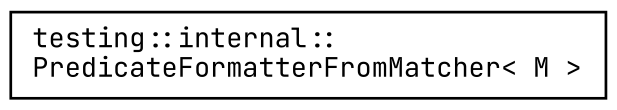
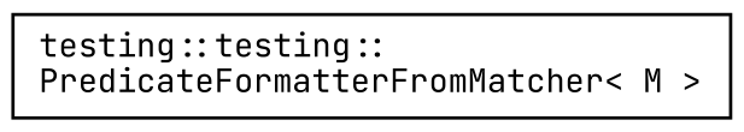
  digraph {
    rankdir=LR
    fontname="JetBrains Mono"
-   n1 [color=black fillcolor=white fontname="JetBrains Mono" fontsize=10 height=0.2 label="testing::internal::\lPredicateFormatterFromMatcher\< M \>" shape=record style=filled width=0.4]
+   n1 [color=black fillcolor=white fontname="JetBrains Mono" fontsize=10 height=0.2 label="testing::testing::\lPredicateFormatterFromMatcher\< M \>" shape=record style=filled width=0.4]
  }
